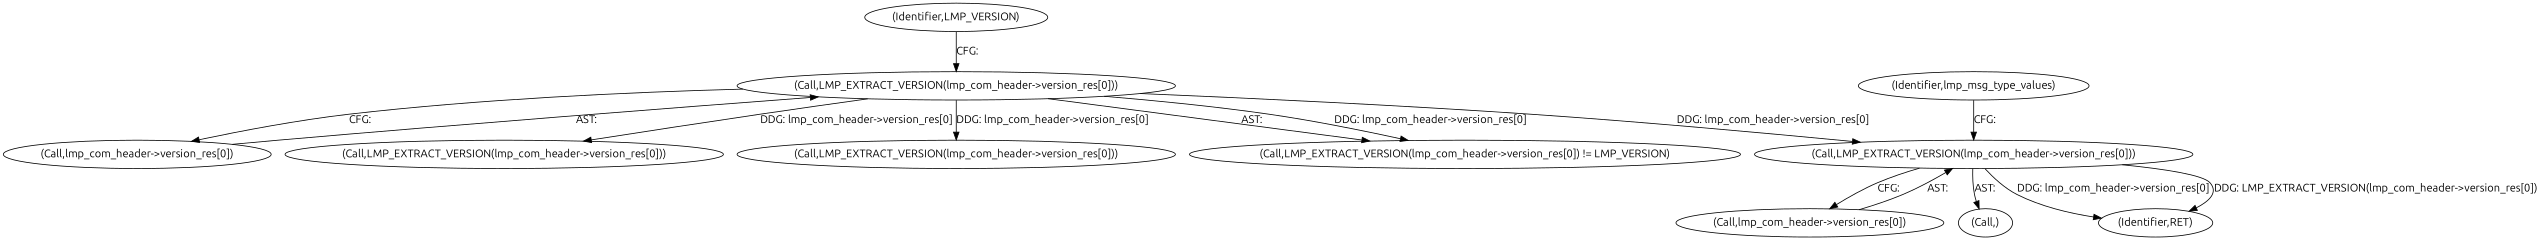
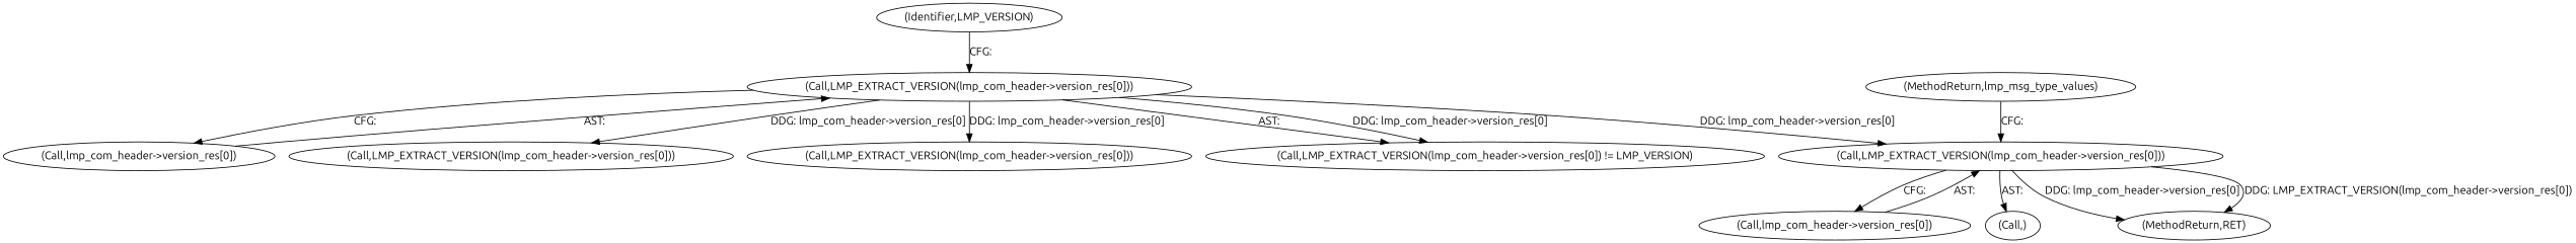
  digraph {
    fontname=Ubuntu
    node [fontname=Ubuntu]
    edge [fontname=Ubuntu]
    n1 [label="(Call,LMP_EXTRACT_VERSION(lmp_com_header->version_res[0]))"]
    n2 [label="(Call,lmp_com_header->version_res[0])"]
    n3 [label="(Call,)"]
-   n4 [label="(Identifier,RET)"]
+   n4 [label="(MethodReturn,RET)"]
    n5 [label="(Call,LMP_EXTRACT_VERSION(lmp_com_header->version_res[0]))"]
    n6 [label="(Call,lmp_com_header->version_res[0])"]
    n7 [label="(Call,LMP_EXTRACT_VERSION(lmp_com_header->version_res[0]))"]
    n8 [label="(Call,LMP_EXTRACT_VERSION(lmp_com_header->version_res[0]))"]
    n9 [label="(Call,LMP_EXTRACT_VERSION(lmp_com_header->version_res[0]) != LMP_VERSION)"]
-   n10 [label="(Identifier,lmp_msg_type_values)"]
+   n10 [label="(MethodReturn,lmp_msg_type_values)"]
    n11 [label="(Identifier,LMP_VERSION)"]
    n1 -> n2 [label="CFG: "]
    n1 -> n3 [label="AST: "]
    n1 -> n4 [label="DDG: lmp_com_header->version_res[0]"]
    n1 -> n4 [label="DDG: LMP_EXTRACT_VERSION(lmp_com_header->version_res[0])"]
    n2 -> n1 [label="AST: "]
    n5 -> n1 [label="DDG: lmp_com_header->version_res[0]"]
    n5 -> n6 [label="CFG: "]
    n5 -> n7 [label="DDG: lmp_com_header->version_res[0]"]
    n5 -> n8 [label="DDG: lmp_com_header->version_res[0]"]
    n5 -> n9 [label="AST: "]
    n5 -> n9 [label="DDG: lmp_com_header->version_res[0]"]
    n6 -> n5 [label="AST: "]
    n10 -> n1 [label="CFG: "]
    n11 -> n5 [label="CFG: "]
  }
